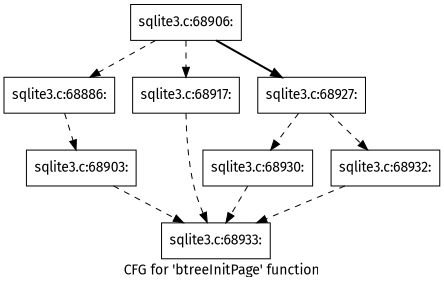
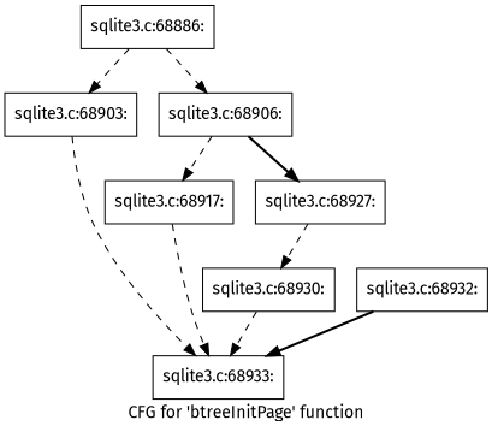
  digraph {
    fontname="Fira Sans"
    label="CFG for 'btreeInitPage' function"
    node [fontname="Fira Sans" shape=record]
    edge [fontname="Fira Sans" style=dashed]
    n1 [label="{sqlite3.c:68886:}"]
    n2 [label="{sqlite3.c:68903:}"]
    n3 [label="{sqlite3.c:68906:}"]
    n4 [label="{sqlite3.c:68933:}"]
    n5 [label="{sqlite3.c:68917:}"]
    n6 [label="{sqlite3.c:68927:}"]
    n7 [label="{sqlite3.c:68930:}"]
    n8 [label="{sqlite3.c:68932:}"]
    n1 -> n2
-   n3 -> n1
+   n1 -> n3
    n2 -> n4
    n3 -> n5
    n3 -> n6 [style=bold]
    n5 -> n4
    n6 -> n7
-   n6 -> n8
    n7 -> n4
-   n8 -> n4
+   n8 -> n4 [style=bold]
  }
